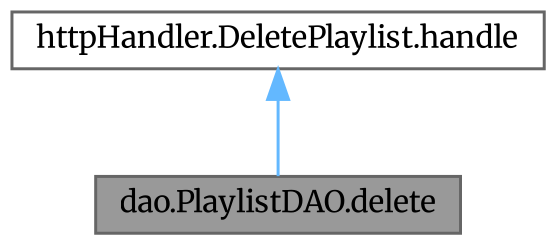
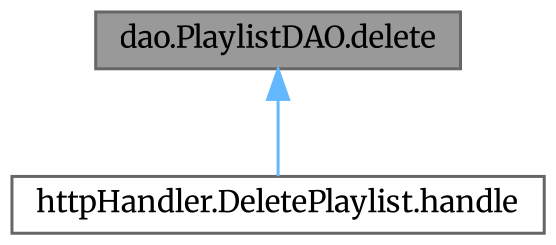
  digraph {
    rankdir=TB
    fontname=Merriweather
    node [fontname=Merriweather fontsize=10 shape=box style=filled]
    n1 [color=gray40 fillcolor=grey60 fontcolor=black height=0.2 label="dao.PlaylistDAO.delete" width=0.4]
    n2 [color=grey40 fillcolor=white height=0.2 label="httpHandler.DeletePlaylist.handle" width=0.4]
-   n2 -> n1 [color=steelblue1 dir=back fontname=Merriweather fontsize=10 labelfontname=Helvetica labelfontsize=10 style=solid]
+   n1 -> n2 [color=steelblue1 dir=back fontname=Merriweather fontsize=10 labelfontname=Helvetica labelfontsize=10 style=solid]
  }
